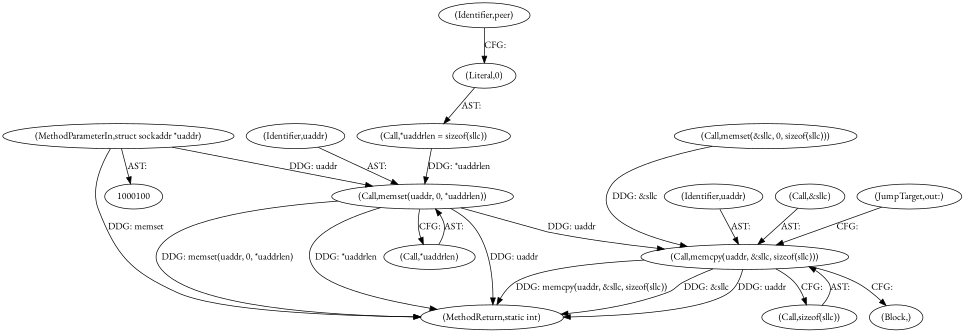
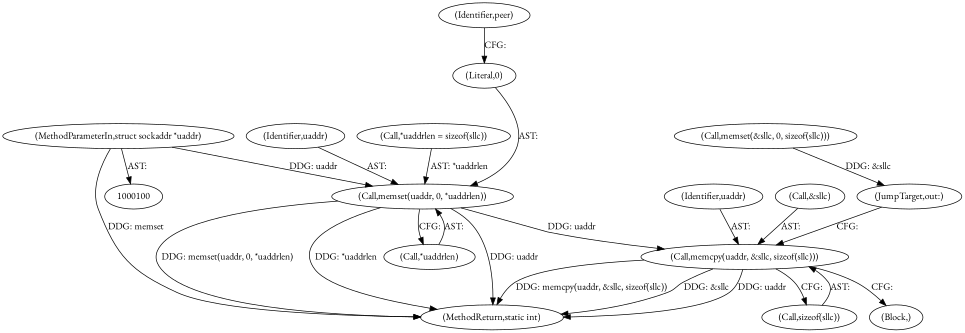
  digraph {
    fontname="EB Garamond"
    node [fontname="EB Garamond"]
    edge [fontname="EB Garamond"]
    n1 [label="(MethodParameterIn,struct sockaddr *uaddr)"]
    n2 [label="(Call,memset(uaddr, 0, *uaddrlen))"]
    n3 [label="(MethodReturn,static int)"]
    1000100
    n5 [label="(Call,memcpy(uaddr, &sllc, sizeof(sllc)))"]
    n6 [label="(Call,*uaddrlen)"]
    n7 [label="(Block,)"]
    n8 [label="(Call,sizeof(sllc))"]
    n9 [label="(Identifier,uaddr)"]
    n10 [label="(Call,memset(&sllc, 0, sizeof(sllc)))"]
    n11 [label="(Call,*uaddrlen = sizeof(sllc))"]
    n12 [label="(Literal,0)"]
    n13 [label="(JumpTarget,out:)"]
    n14 [label="(Identifier,uaddr)"]
    n15 [label="(Call,&sllc)"]
    n16 [label="(Identifier,peer)"]
    n1 -> n2 [label="DDG: uaddr"]
    n1 -> n3 [label="DDG: memset"]
    n1 -> 1000100 [label="AST: "]
    n2 -> n3 [label="DDG: uaddr"]
    n2 -> n3 [label="DDG: memset(uaddr, 0, *uaddrlen)"]
    n2 -> n3 [label="DDG: *uaddrlen"]
    n2 -> n5 [label="DDG: uaddr"]
    n2 -> n6 [label="CFG: "]
    n5 -> n3 [label="DDG: memcpy(uaddr, &sllc, sizeof(sllc))"]
    n5 -> n3 [label="DDG: &sllc"]
    n5 -> n3 [label="DDG: uaddr"]
    n5 -> n7 [label="CFG: "]
    n5 -> n8 [label="CFG: "]
    n6 -> n2 [label="AST: "]
    n8 -> n5 [label="AST: "]
    n9 -> n2 [label="AST: "]
-   n10 -> n5 [label="DDG: &sllc"]
-   n11 -> n2 [label="DDG: *uaddrlen"]
-   n12 -> n11 [label="AST: "]
+   n10 -> n13 [label="DDG: &sllc"]
+   n11 -> n2 [label="AST: *uaddrlen"]
+   n12 -> n2 [label="AST: "]
    n13 -> n5 [label="CFG: "]
    n14 -> n5 [label="AST: "]
    n15 -> n5 [label="AST: "]
    n16 -> n12 [label="CFG: "]
  }
